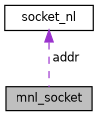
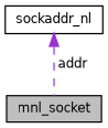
  digraph {
    node [color=black fontname=Helvetica fontsize=10 shape=record style=filled]
    n1 [fillcolor=grey75 fontcolor=black height=0.2 label=mnl_socket width=0.4]
-   n2 [fillcolor=white height=0.2 label=socket_nl width=0.4]
+   n2 [fillcolor=white height=0.2 label=sockaddr_nl width=0.4]
    n2 -> n1 [color=darkorchid3 dir=back fontname=Helvetica fontsize=10 label=" addr" labelfontname=Helvetica labelfontsize=10 style=dashed]
  }
